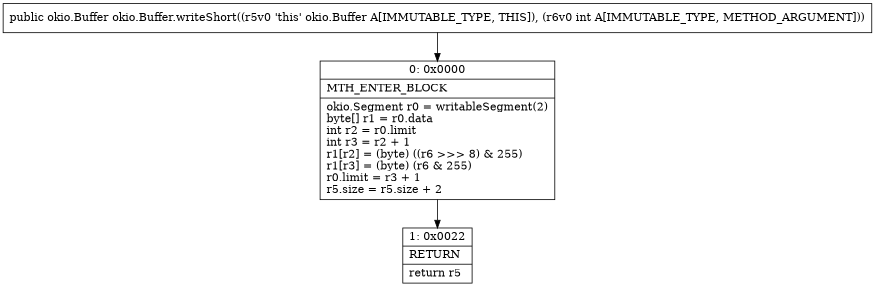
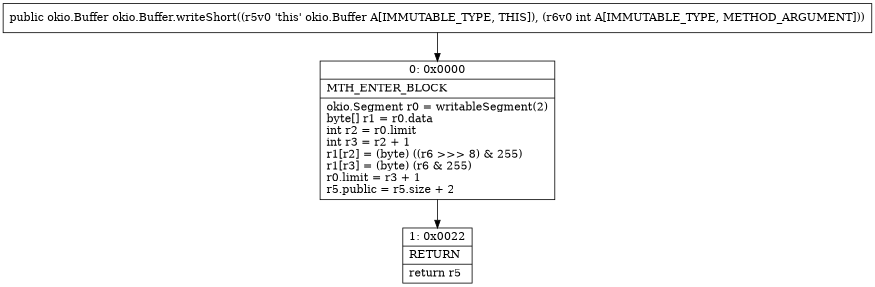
  digraph {
    node [shape=record]
-   n1 [label="{0\:\ 0x0000|MTH_ENTER_BLOCK\l|okio.Segment r0 = writableSegment(2)\lbyte[] r1 = r0.data\lint r2 = r0.limit\lint r3 = r2 + 1\lr1[r2] = (byte) ((r6 \>\>\> 8) & 255)\lr1[r3] = (byte) (r6 & 255)\lr0.limit = r3 + 1\lr5.size = r5.size + 2\l}"]
+   n1 [label="{0\:\ 0x0000|MTH_ENTER_BLOCK\l|okio.Segment r0 = writableSegment(2)\lbyte[] r1 = r0.data\lint r2 = r0.limit\lint r3 = r2 + 1\lr1[r2] = (byte) ((r6 \>\>\> 8) & 255)\lr1[r3] = (byte) (r6 & 255)\lr0.limit = r3 + 1\lr5.public = r5.size + 2\l}"]
    n2 [label="{1\:\ 0x0022|RETURN\l|return r5\l}"]
    n3 [label="{public okio.Buffer okio.Buffer.writeShort((r5v0 'this' okio.Buffer A[IMMUTABLE_TYPE, THIS]), (r6v0 int A[IMMUTABLE_TYPE, METHOD_ARGUMENT])) }"]
    n1 -> n2
    n3 -> n1
  }
